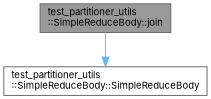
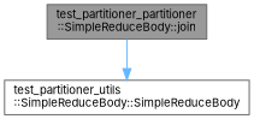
  digraph {
    rankdir=TB
    fontname=Inter
    node [fontname=Inter fontsize=10 shape=box style=filled]
-   n1 [color=gray40 fillcolor=grey60 fontcolor=black height=0.2 label="test_partitioner_utils\l::SimpleReduceBody::join" width=0.4]
+   n1 [color=gray40 fillcolor=grey60 fontcolor=black height=0.2 label="test_partitioner_partitioner\l::SimpleReduceBody::join" width=0.4]
    n2 [color=grey40 fillcolor=white height=0.2 label="test_partitioner_utils\l::SimpleReduceBody::SimpleReduceBody" width=0.4]
    n1 -> n2 [color=steelblue1 fontname=Inter fontsize=10 labelfontname=Helvetica labelfontsize=10 style=solid]
  }
